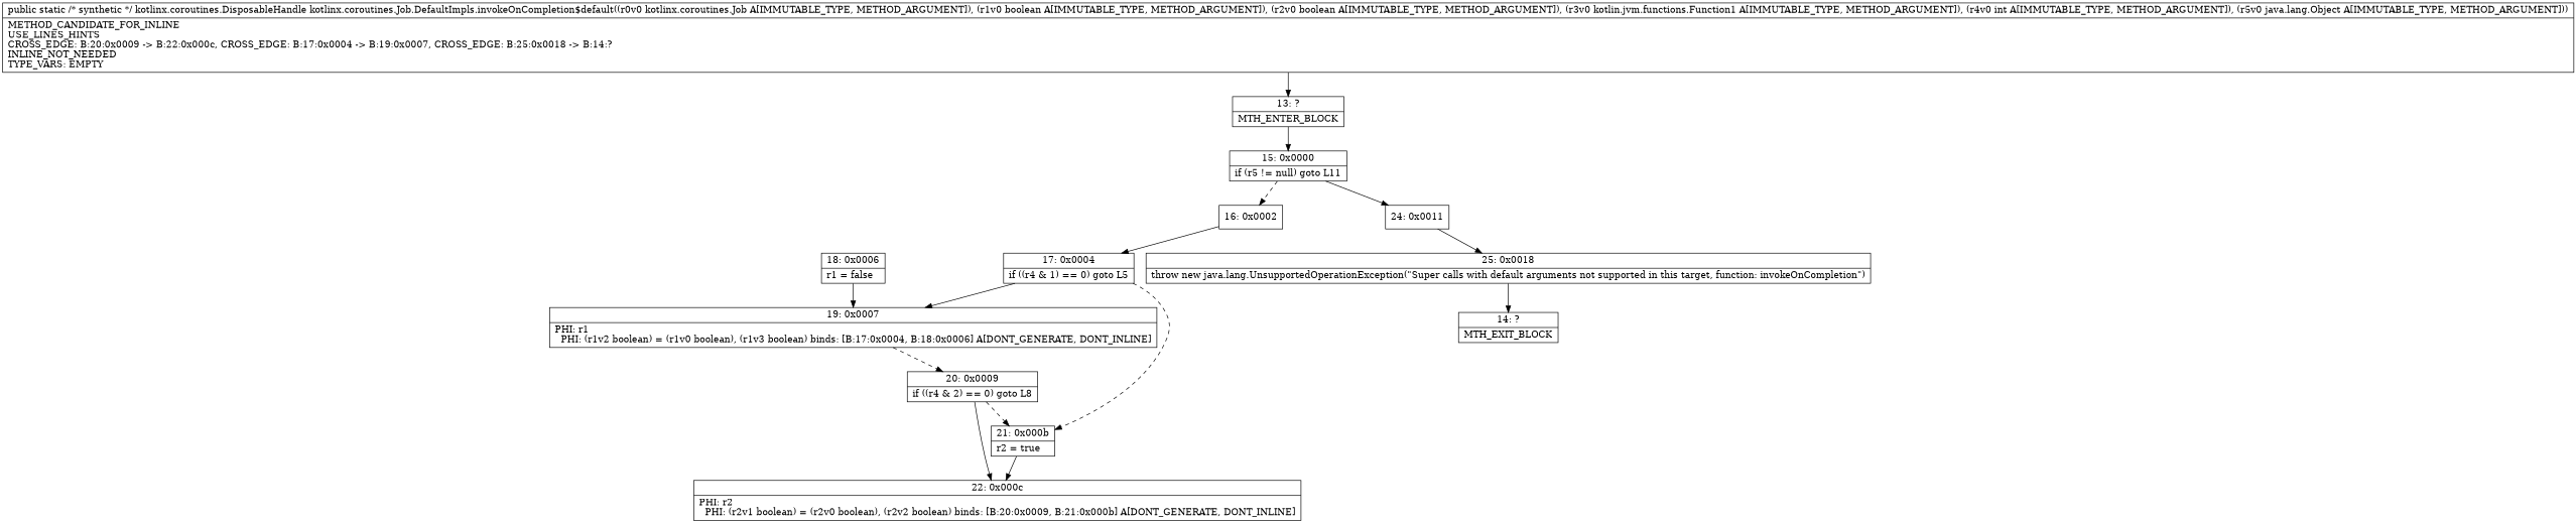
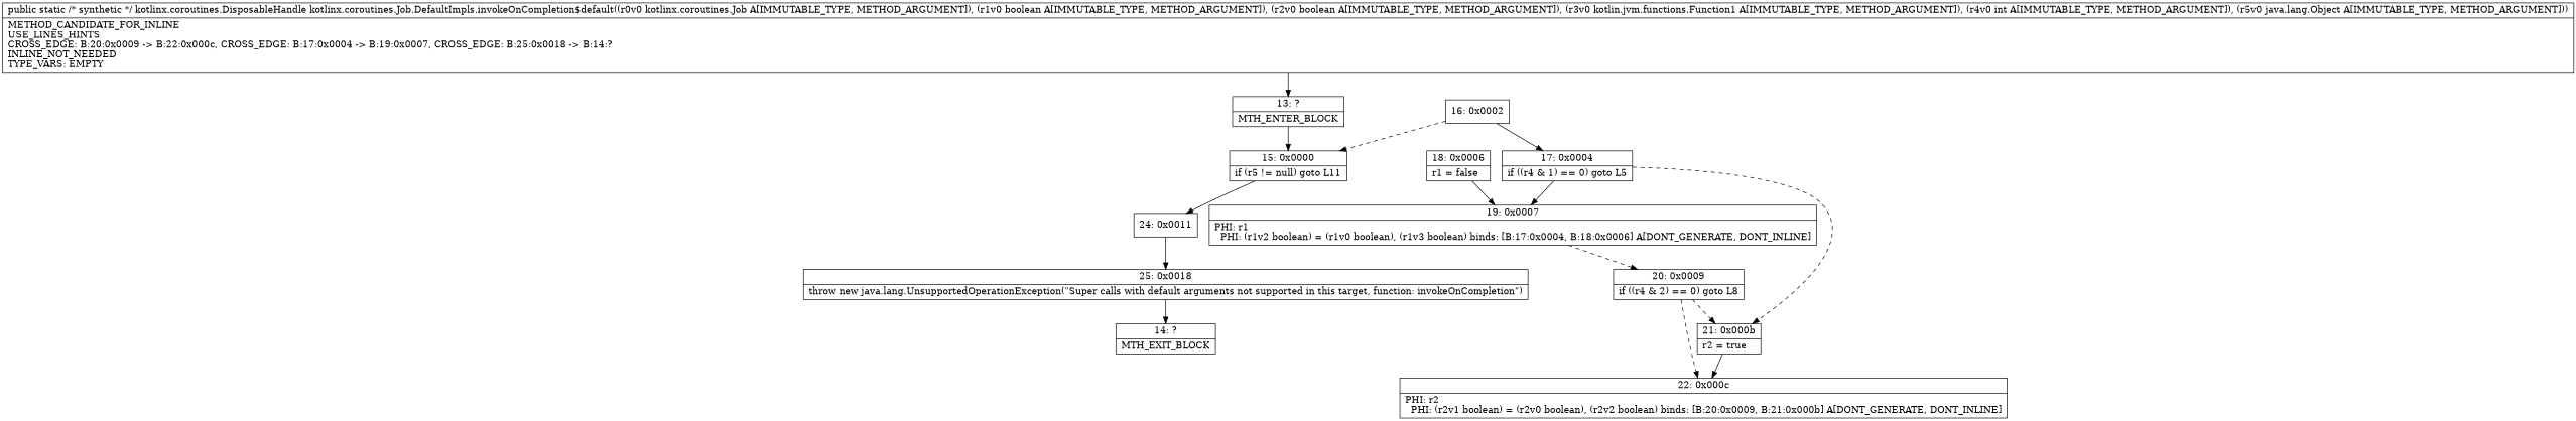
  digraph {
    node [shape=record]
    n1 [label="{13\:\ ?|MTH_ENTER_BLOCK\l}"]
    n2 [label="{15\:\ 0x0000|if (r5 != null) goto L11\l}"]
    n3 [label="{16\:\ 0x0002}"]
    n4 [label="{24\:\ 0x0011}"]
    n5 [label="{17\:\ 0x0004|if ((r4 & 1) == 0) goto L5\l}"]
    n6 [label="{25\:\ 0x0018|throw new java.lang.UnsupportedOperationException(\"Super calls with default arguments not supported in this target, function: invokeOnCompletion\")\l}"]
    n7 [label="{19\:\ 0x0007|PHI: r1 \l  PHI: (r1v2 boolean) = (r1v0 boolean), (r1v3 boolean) binds: [B:17:0x0004, B:18:0x0006] A[DONT_GENERATE, DONT_INLINE]\l}"]
    n8 [label="{21\:\ 0x000b|r2 = true\l}"]
    n9 [label="{18\:\ 0x0006|r1 = false\l}"]
    n10 [label="{20\:\ 0x0009|if ((r4 & 2) == 0) goto L8\l}"]
    n11 [label="{22\:\ 0x000c|PHI: r2 \l  PHI: (r2v1 boolean) = (r2v0 boolean), (r2v2 boolean) binds: [B:20:0x0009, B:21:0x000b] A[DONT_GENERATE, DONT_INLINE]\l}"]
    n12 [label="{14\:\ ?|MTH_EXIT_BLOCK\l}"]
    n13 [label="{public static \/* synthetic *\/ kotlinx.coroutines.DisposableHandle kotlinx.coroutines.Job.DefaultImpls.invokeOnCompletion$default((r0v0 kotlinx.coroutines.Job A[IMMUTABLE_TYPE, METHOD_ARGUMENT]), (r1v0 boolean A[IMMUTABLE_TYPE, METHOD_ARGUMENT]), (r2v0 boolean A[IMMUTABLE_TYPE, METHOD_ARGUMENT]), (r3v0 kotlin.jvm.functions.Function1 A[IMMUTABLE_TYPE, METHOD_ARGUMENT]), (r4v0 int A[IMMUTABLE_TYPE, METHOD_ARGUMENT]), (r5v0 java.lang.Object A[IMMUTABLE_TYPE, METHOD_ARGUMENT]))  | METHOD_CANDIDATE_FOR_INLINE\lUSE_LINES_HINTS\lCROSS_EDGE: B:20:0x0009 \-\> B:22:0x000c, CROSS_EDGE: B:17:0x0004 \-\> B:19:0x0007, CROSS_EDGE: B:25:0x0018 \-\> B:14:?\lINLINE_NOT_NEEDED\lTYPE_VARS: EMPTY\l}"]
    n1 -> n2
-   n2 -> n3 [style=dashed]
+   n3 -> n2 [style=dashed]
    n2 -> n4
    n3 -> n5
    n4 -> n6
    n5 -> n7
    n5 -> n8 [style=dashed]
    n6 -> n12
    n7 -> n10 [style=dashed]
    n8 -> n11
    n9 -> n7
    n10 -> n8 [style=dashed]
-   n10 -> n11
+   n10 -> n11 [style=dashed]
    n13 -> n1
  }
